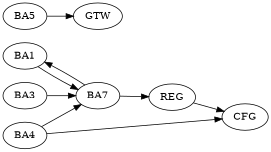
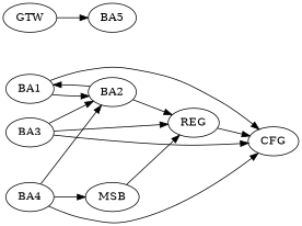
  strict digraph {
    rankdir=LR
    n1 [label=BA1]
-   n2 [label=BA7]
+   n2 [label=BA2]
    n3 [label=CFG]
    n4 [label=REG]
    n5 [label=BA3]
    n6 [label=BA4]
+   n7 [label=MSB]
    n8 [label=BA5]
    n9 [label=GTW]
    n1 -> n2
+   n1 -> n3
    n2 -> n1
    n2 -> n4
    n4 -> n3
    n5 -> n2
+   n5 -> n3
+   n5 -> n4
    n6 -> n2
    n6 -> n3
-   n8 -> n9
+   n6 -> n7
+   n7 -> n4
+   n9 -> n8
  }
